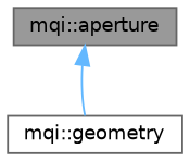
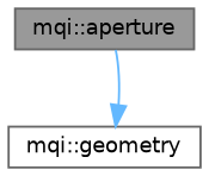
  digraph {
    node [color=gray40 fontname=Helvetica fontsize=10 shape=box style=filled]
    n1 [fillcolor=grey60 fontcolor=black height=0.2 label="mqi::aperture" width=0.4]
    n2 [fillcolor=white height=0.2 label="mqi::geometry" width=0.4]
-   n1 -> n2 [color=steelblue1 dir=back fontname=Helvetica fontsize=10 labelfontname=Helvetica labelfontsize=10 style=solid]
+   n2 -> n1 [color=steelblue1 dir=back fontname=Helvetica fontsize=10 labelfontname=Helvetica labelfontsize=10 style=solid]
  }
